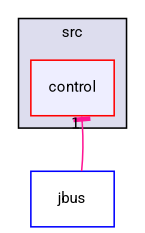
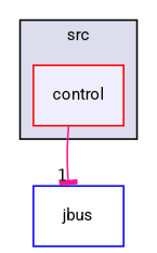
  digraph {
    compound=true
    fontname=Roboto
    node [fontname=Roboto fontsize=10 shape=box]
    n1 [fillcolor="#eeeeff" label=control pencolor=black style=filled color=red]
    n2 [label=jbus color=blue]
    subgraph cluster_1 {
      bgcolor="#ddddee"
      fontsize=10
      label=src
      pencolor=black
      n1
    }
-   n2 -> n1 [headlabel=1 labeldistance=1.5 labelfontname=Helvetica labelfontsize=10 color=deeppink arrowhead=tee fontname=Roboto]
+   n1 -> n2 [headlabel=1 labeldistance=1.5 labelfontname=Helvetica labelfontsize=10 color=deeppink arrowhead=tee fontname=Roboto]
  }
